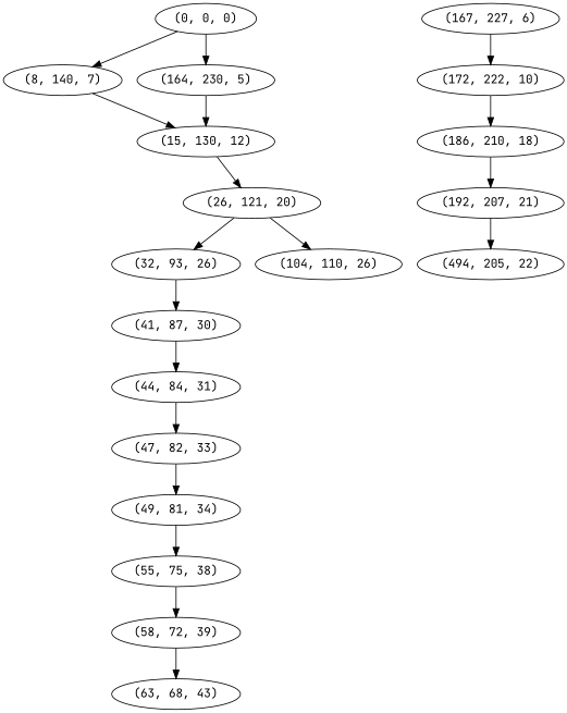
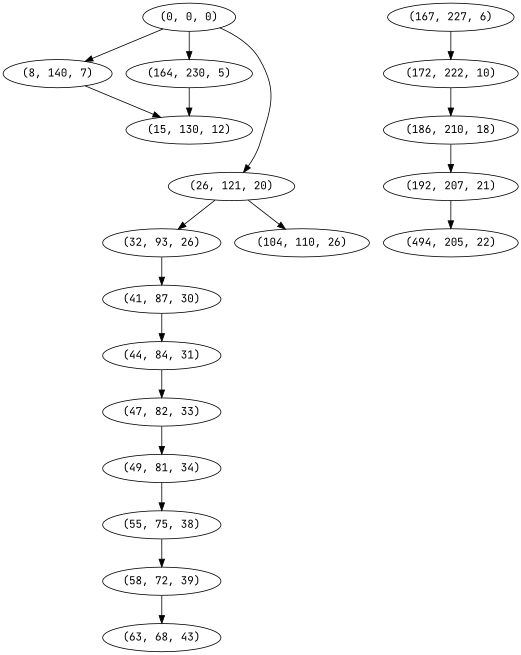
  digraph {
    fontname="JetBrains Mono"
    node [fontname="JetBrains Mono"]
    edge [fontname="JetBrains Mono"]
    "(0, 0, 0)"
    "(8, 140, 7)"
    "(164, 230, 5)"
    "(15, 130, 12)"
    "(26, 121, 20)"
    "(32, 93, 26)"
    "(104, 110, 26)"
    "(41, 87, 30)"
    "(44, 84, 31)"
    "(47, 82, 33)"
    "(49, 81, 34)"
    "(55, 75, 38)"
    "(58, 72, 39)"
    "(63, 68, 43)"
    "(167, 227, 6)"
    "(172, 222, 10)"
    "(186, 210, 18)"
    "(192, 207, 21)"
    n19 [label="(494, 205, 22)"]
    "(0, 0, 0)" -> "(8, 140, 7)"
    "(0, 0, 0)" -> "(164, 230, 5)"
    "(8, 140, 7)" -> "(15, 130, 12)"
    "(164, 230, 5)" -> "(15, 130, 12)"
-   "(15, 130, 12)" -> "(26, 121, 20)"
+   "(0, 0, 0)" -> "(26, 121, 20)"
    "(26, 121, 20)" -> "(32, 93, 26)"
    "(26, 121, 20)" -> "(104, 110, 26)"
    "(32, 93, 26)" -> "(41, 87, 30)"
    "(41, 87, 30)" -> "(44, 84, 31)"
    "(44, 84, 31)" -> "(47, 82, 33)"
    "(47, 82, 33)" -> "(49, 81, 34)"
    "(49, 81, 34)" -> "(55, 75, 38)"
    "(55, 75, 38)" -> "(58, 72, 39)"
    "(58, 72, 39)" -> "(63, 68, 43)"
    "(167, 227, 6)" -> "(172, 222, 10)"
    "(172, 222, 10)" -> "(186, 210, 18)"
    "(186, 210, 18)" -> "(192, 207, 21)"
    "(192, 207, 21)" -> n19
  }
